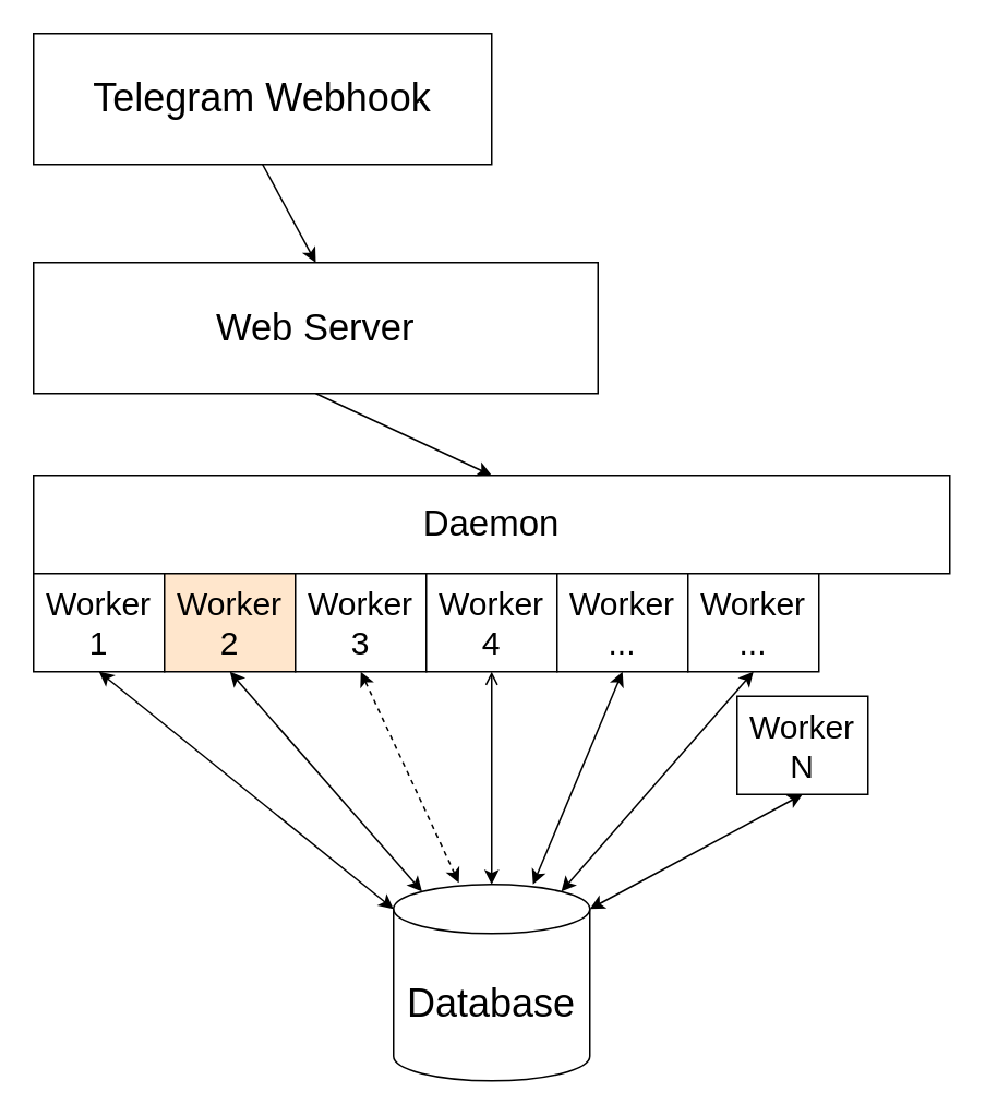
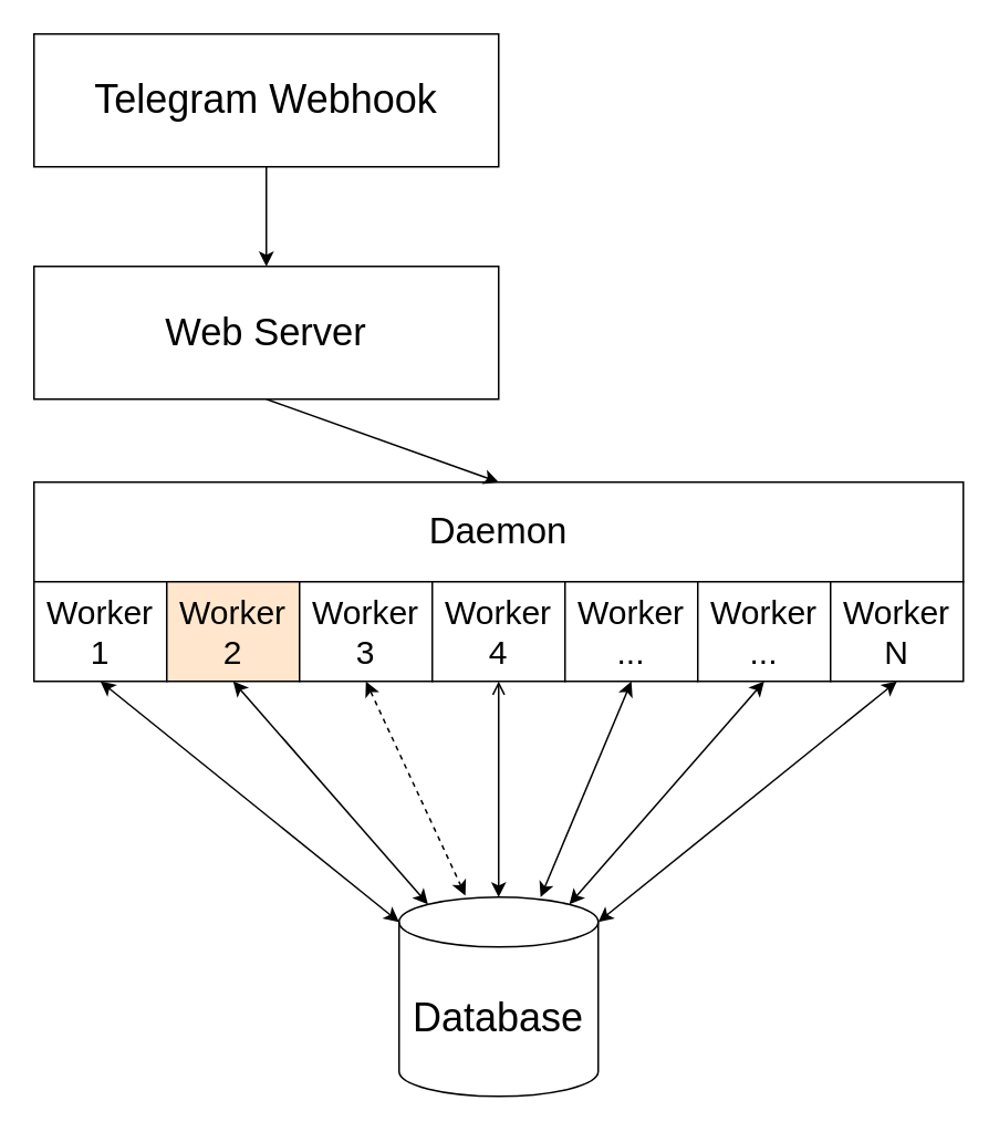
  <mxCell id="0" />
  <mxCell id="1" parent="0" />
- <mxCell id="2" value="Web Server" style="rounded=0;whiteSpace=wrap;html=1;fontSize=23;" vertex="1" parent="1"><mxGeometry x="20" y="160" width="345" height="80" as="geometry" /></mxCell>
+ <mxCell id="2" value="Web Server" style="rounded=0;whiteSpace=wrap;html=1;fontSize=23;" vertex="1" parent="1"><mxGeometry x="20" y="160" width="280" height="80" as="geometry" /></mxCell>
  <mxCell id="3" value="Telegram Webhook" style="rounded=0;whiteSpace=wrap;html=1;fontSize=24;" vertex="1" parent="1"><mxGeometry x="20" y="20" width="280" height="80" as="geometry" /></mxCell>
  <mxCell id="4" value="" style="endArrow=classic;html=1;fontSize=27;exitX=0.5;exitY=1;exitDx=0;exitDy=0;entryX=0.5;entryY=0;entryDx=0;entryDy=0;" edge="1" parent="1" source="3" target="2"><mxGeometry width="50" height="50" relative="1" as="geometry"><mxPoint x="370" y="260" as="sourcePoint" /><mxPoint x="420" y="210" as="targetPoint" /></mxGeometry></mxCell>
  <mxCell id="5" value="Daemon" style="rounded=0;whiteSpace=wrap;html=1;fontSize=22;" vertex="1" parent="1"><mxGeometry x="20" y="290" width="560" height="60" as="geometry" /></mxCell>
  <mxCell id="6" value="&lt;div style=&quot;font-size: 20px;&quot;&gt;Worker 1&lt;br style=&quot;font-size: 20px;&quot;&gt;&lt;/div&gt;" style="rounded=0;whiteSpace=wrap;html=1;fontSize=20;" vertex="1" parent="1"><mxGeometry x="20" y="350" width="80" height="60" as="geometry" /></mxCell>
  <mxCell id="7" value="&lt;div style=&quot;font-size: 20px&quot;&gt;Worker 2&lt;br style=&quot;font-size: 20px&quot;&gt;&lt;/div&gt;" style="rounded=0;whiteSpace=wrap;html=1;fontSize=20;fillColor=#ffe6cc;" vertex="1" parent="1"><mxGeometry x="100" y="350" width="80" height="60" as="geometry" /></mxCell>
  <mxCell id="8" value="&lt;div style=&quot;font-size: 20px&quot;&gt;Worker 3&lt;br style=&quot;font-size: 20px&quot;&gt;&lt;/div&gt;" style="rounded=0;whiteSpace=wrap;html=1;fontSize=20;" vertex="1" parent="1"><mxGeometry x="180" y="350" width="80" height="60" as="geometry" /></mxCell>
  <mxCell id="9" value="&lt;div style=&quot;font-size: 20px&quot;&gt;Worker 4&lt;br style=&quot;font-size: 20px&quot;&gt;&lt;/div&gt;" style="rounded=0;whiteSpace=wrap;html=1;fontSize=20;" vertex="1" parent="1"><mxGeometry x="260" y="350" width="80" height="60" as="geometry" /></mxCell>
  <mxCell id="10" value="&lt;div style=&quot;font-size: 20px&quot;&gt;Worker ...&lt;br style=&quot;font-size: 20px&quot;&gt;&lt;/div&gt;" style="rounded=0;whiteSpace=wrap;html=1;fontSize=20;" vertex="1" parent="1"><mxGeometry x="340" y="350" width="80" height="60" as="geometry" /></mxCell>
  <mxCell id="11" value="&lt;div style=&quot;font-size: 20px&quot;&gt;Worker ...&lt;br style=&quot;font-size: 20px&quot;&gt;&lt;/div&gt;" style="rounded=0;whiteSpace=wrap;html=1;fontSize=20;" vertex="1" parent="1"><mxGeometry x="420" y="350" width="80" height="60" as="geometry" /></mxCell>
- <mxCell id="12" value="&lt;div style=&quot;font-size: 20px&quot;&gt;Worker N&lt;br style=&quot;font-size: 20px&quot;&gt;&lt;/div&gt;" style="rounded=0;whiteSpace=wrap;html=1;fontSize=20;" vertex="1" parent="1"><mxGeometry x="450" y="425" width="80" height="60" as="geometry" /></mxCell>
+ <mxCell id="12" value="&lt;div style=&quot;font-size: 20px&quot;&gt;Worker N&lt;br style=&quot;font-size: 20px&quot;&gt;&lt;/div&gt;" style="rounded=0;whiteSpace=wrap;html=1;fontSize=20;" vertex="1" parent="1"><mxGeometry x="500" y="350" width="80" height="60" as="geometry" /></mxCell>
  <mxCell id="13" value="" style="endArrow=classic;html=1;fontSize=24;exitX=0.5;exitY=1;exitDx=0;exitDy=0;entryX=0.5;entryY=0;entryDx=0;entryDy=0;" edge="1" parent="1" source="2" target="5"><mxGeometry width="50" height="50" relative="1" as="geometry"><mxPoint x="370" y="250" as="sourcePoint" /><mxPoint x="420" y="200" as="targetPoint" /></mxGeometry></mxCell>
  <mxCell id="14" value="Database" style="shape=cylinder3;whiteSpace=wrap;html=1;boundedLbl=1;backgroundOutline=1;size=15;fontSize=24;" vertex="1" parent="1"><mxGeometry x="240" y="540" width="120" height="120" as="geometry" /></mxCell>
  <mxCell id="15" value="" style="endArrow=classic;startArrow=classic;html=1;fontSize=24;exitX=1;exitY=0;exitDx=0;exitDy=15;exitPerimeter=0;entryX=0.5;entryY=1;entryDx=0;entryDy=0;" edge="1" parent="1" source="14" target="12"><mxGeometry width="50" height="50" relative="1" as="geometry"><mxPoint x="370" y="490" as="sourcePoint" /><mxPoint x="420" y="440" as="targetPoint" /></mxGeometry></mxCell>
  <mxCell id="16" value="" style="endArrow=classic;startArrow=classic;html=1;fontSize=24;exitX=0.855;exitY=0;exitDx=0;exitDy=4.35;exitPerimeter=0;entryX=0.5;entryY=1;entryDx=0;entryDy=0;" edge="1" parent="1" source="14" target="11"><mxGeometry width="50" height="50" relative="1" as="geometry"><mxPoint x="380" y="565" as="sourcePoint" /><mxPoint x="550" y="420" as="targetPoint" /></mxGeometry></mxCell>
  <mxCell id="17" value="" style="endArrow=classic;startArrow=classic;html=1;fontSize=24;entryX=0.5;entryY=1;entryDx=0;entryDy=0;" edge="1" parent="1" source="14" target="10"><mxGeometry width="50" height="50" relative="1" as="geometry"><mxPoint x="362.6" y="554.35" as="sourcePoint" /><mxPoint x="470" y="420" as="targetPoint" /></mxGeometry></mxCell>
  <mxCell id="18" value="" style="endArrow=open;startArrow=classic;html=1;fontSize=24;exitX=0.5;exitY=0;exitDx=0;exitDy=0;exitPerimeter=0;entryX=0.5;entryY=1;entryDx=0;entryDy=0;" edge="1" parent="1" source="14" target="9"><mxGeometry width="50" height="50" relative="1" as="geometry"><mxPoint x="320" y="550" as="sourcePoint" /><mxPoint x="390" y="420" as="targetPoint" /></mxGeometry></mxCell>
  <mxCell id="19" value="" style="endArrow=classic;startArrow=classic;html=1;fontSize=24;exitX=0;exitY=0;exitDx=0;exitDy=15;exitPerimeter=0;entryX=0.5;entryY=1;entryDx=0;entryDy=0;" edge="1" parent="1" source="14" target="6"><mxGeometry width="50" height="50" relative="1" as="geometry"><mxPoint x="277.4" y="554.35" as="sourcePoint" /><mxPoint x="310" y="420" as="targetPoint" /></mxGeometry></mxCell>
  <mxCell id="20" value="" style="endArrow=classic;startArrow=classic;html=1;fontSize=24;exitX=0.145;exitY=0;exitDx=0;exitDy=4.35;exitPerimeter=0;entryX=0.5;entryY=1;entryDx=0;entryDy=0;" edge="1" parent="1" source="14" target="7"><mxGeometry width="50" height="50" relative="1" as="geometry"><mxPoint x="250" y="565" as="sourcePoint" /><mxPoint x="70" y="420" as="targetPoint" /></mxGeometry></mxCell>
  <mxCell id="21" value="" style="endArrow=classic;startArrow=classic;html=1;fontSize=24;exitX=0.333;exitY=-0.008;exitDx=0;exitDy=0;exitPerimeter=0;entryX=0.5;entryY=1;entryDx=0;entryDy=0;dashed=1;" edge="1" parent="1" source="14" target="8"><mxGeometry width="50" height="50" relative="1" as="geometry"><mxPoint x="267.4" y="554.35" as="sourcePoint" /><mxPoint x="150" y="420" as="targetPoint" /></mxGeometry></mxCell>
